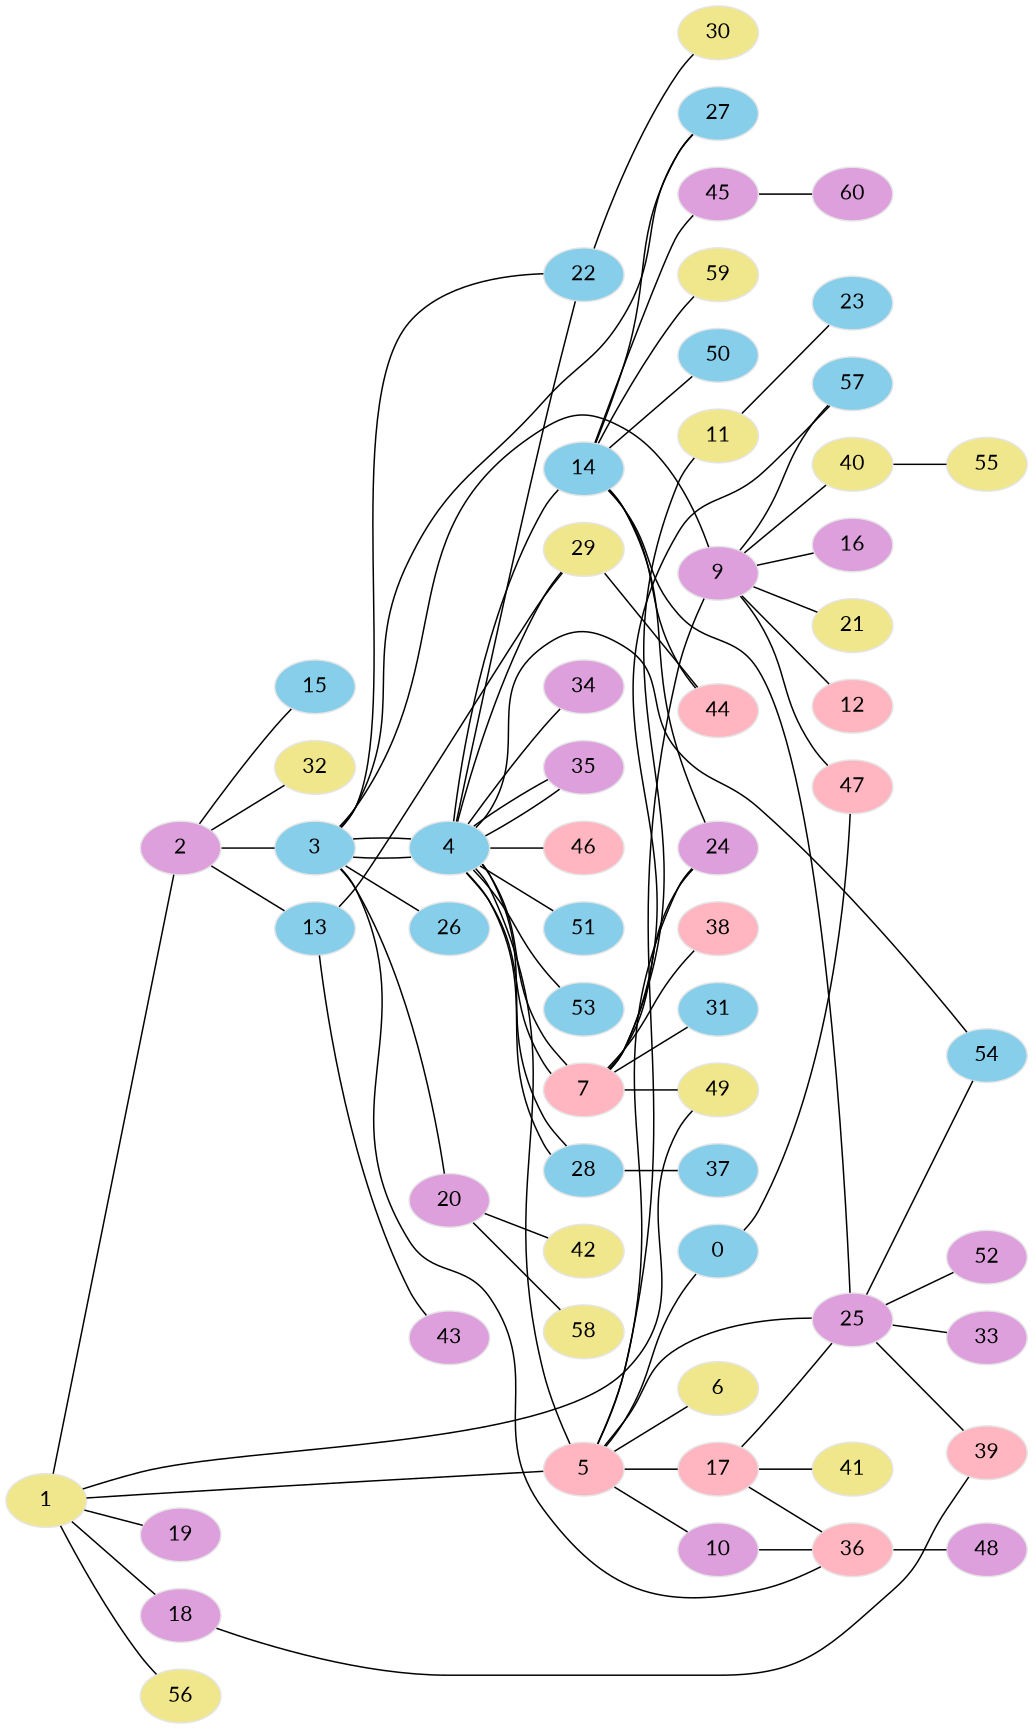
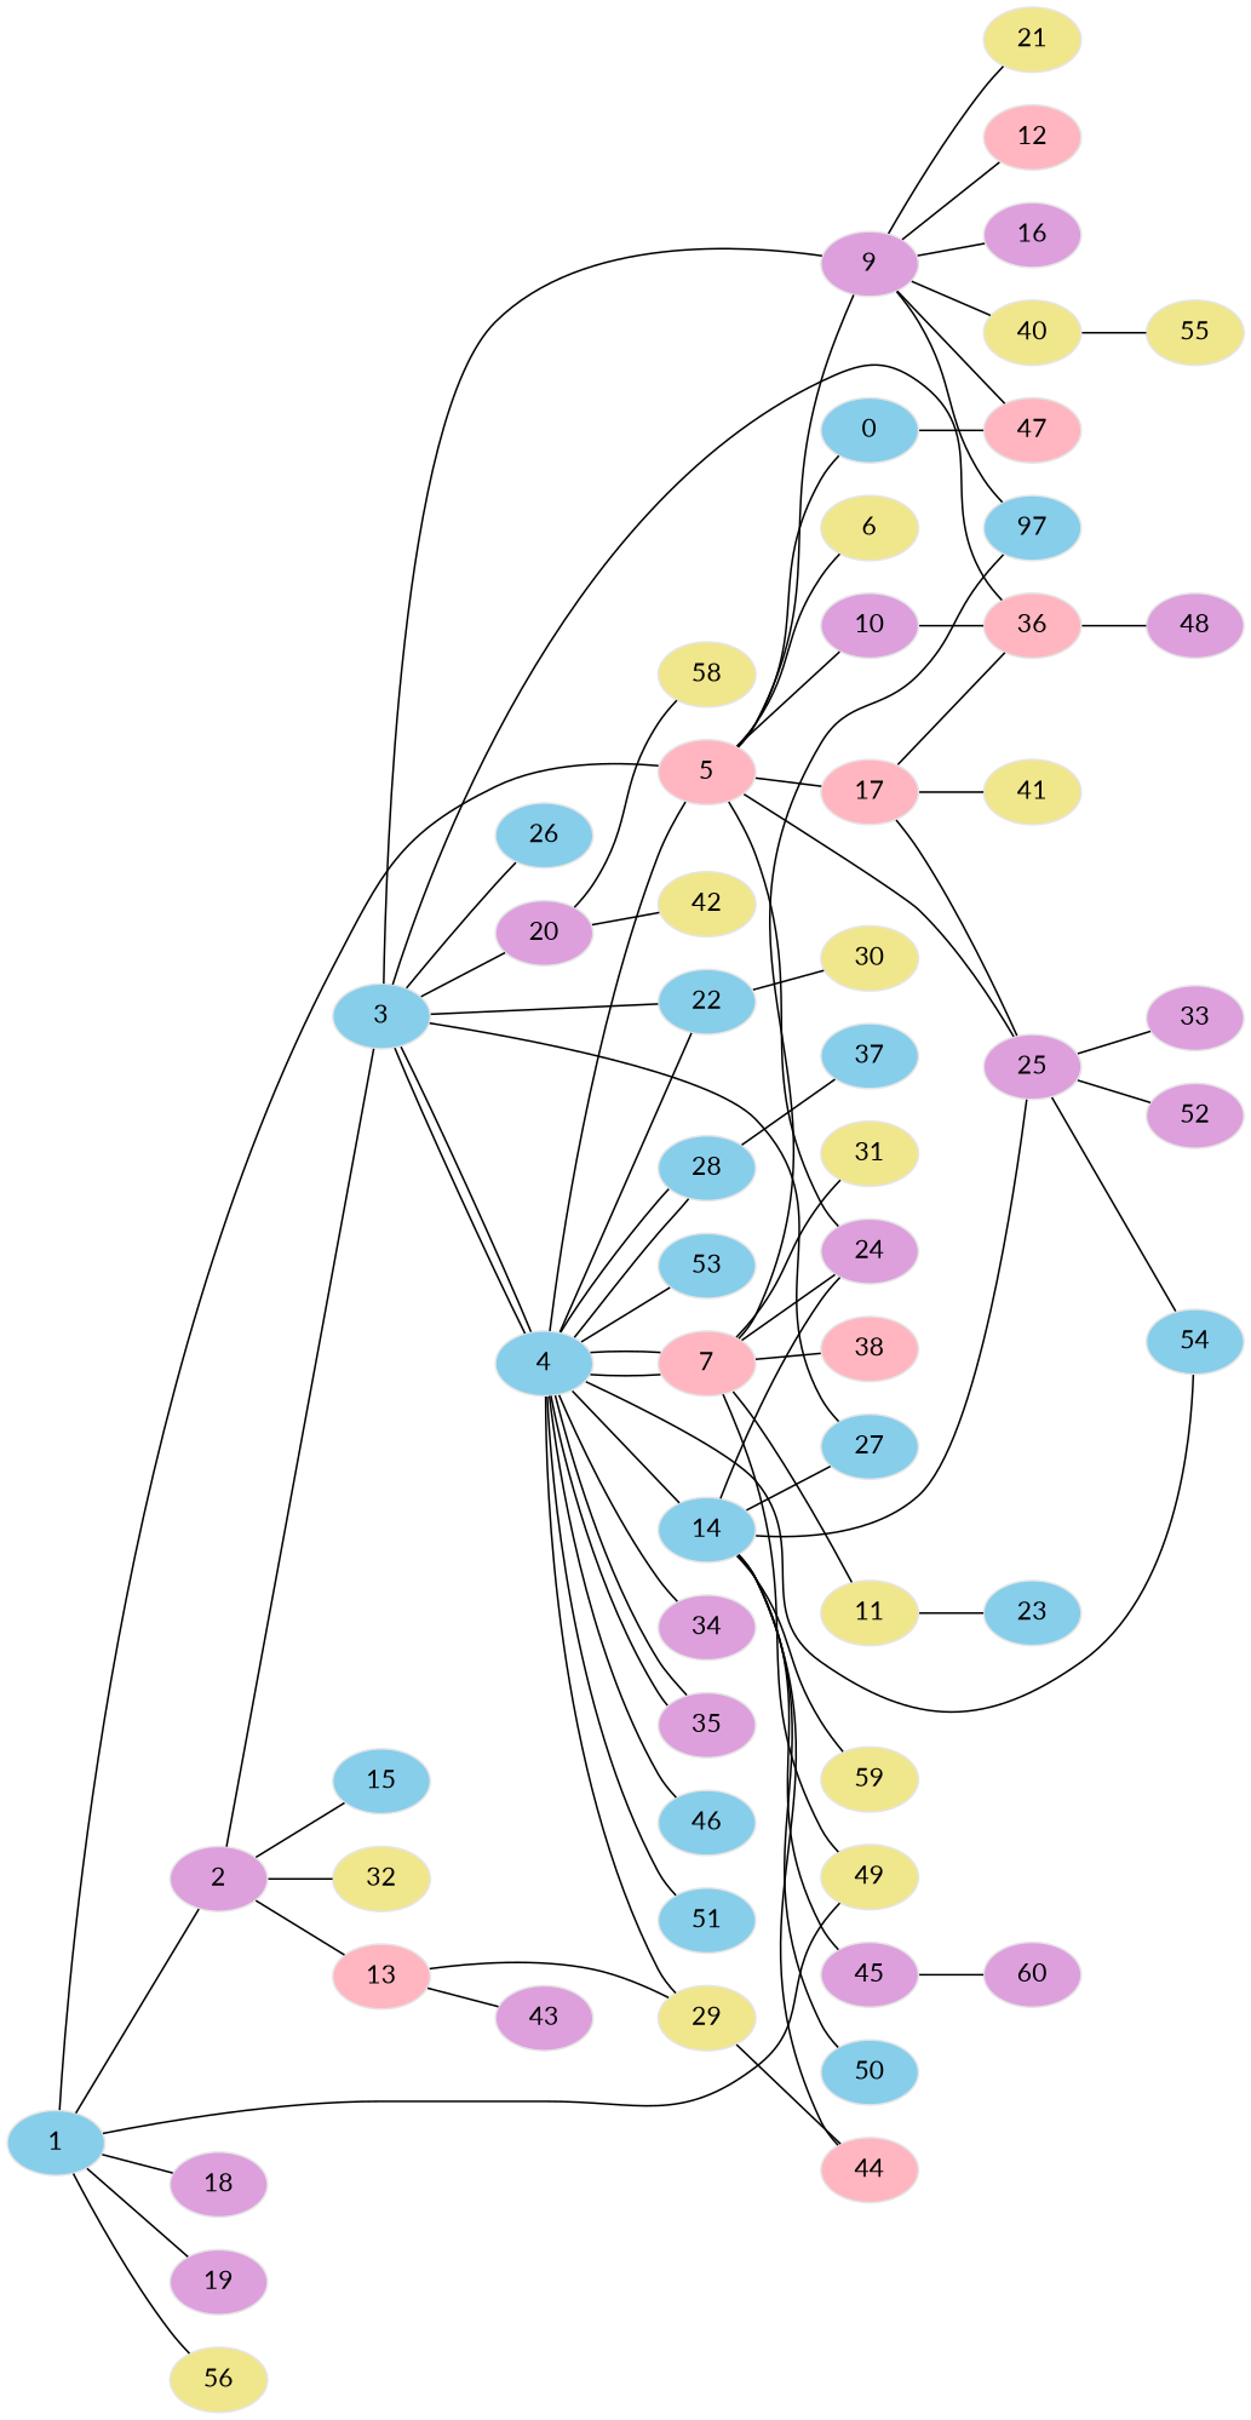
  graph {
    fontname=Lato
    rankdir=LR
    node [color=gray90 fillcolor=plum fontname=Lato style=filled]
    edge [fontname=Lato]
    2
-   1 [fillcolor=khaki]
+   1 [fillcolor=skyblue]
    5 [fillcolor=lightpink]
    18
    19
    49 [fillcolor=khaki]
    56 [fillcolor=khaki]
    3 [fillcolor=skyblue]
-   13 [fillcolor=skyblue]
+   13 [fillcolor=lightpink]
    15 [fillcolor=skyblue]
    32 [fillcolor=khaki]
    9
    6 [fillcolor=khaki]
    n14 [fillcolor=skyblue label=0]
    10
    17 [fillcolor=lightpink]
    24
    25
-   39 [fillcolor=lightpink]
    4 [fillcolor=skyblue]
    20
    22 [fillcolor=skyblue]
    26 [fillcolor=skyblue]
    27 [fillcolor=skyblue]
    36 [fillcolor=lightpink]
    29 [fillcolor=khaki]
    43
    7 [fillcolor=lightpink]
    14 [fillcolor=skyblue]
    28 [fillcolor=skyblue]
    34
    35
-   46 [fillcolor=lightpink]
+   46 [fillcolor=skyblue]
    51 [fillcolor=skyblue]
    53 [fillcolor=skyblue]
    54 [fillcolor=skyblue]
-   57 [fillcolor=skyblue]
+   57 [fillcolor=skyblue label=97]
    47 [fillcolor=lightpink]
    12 [fillcolor=lightpink]
    16
    21 [fillcolor=khaki]
    40 [fillcolor=khaki]
    42 [fillcolor=khaki]
    58 [fillcolor=khaki]
    30 [fillcolor=khaki]
    48
    11 [fillcolor=khaki]
-   31 [fillcolor=skyblue]
+   31 [fillcolor=khaki]
    38 [fillcolor=lightpink]
    44 [fillcolor=lightpink]
    45
    50 [fillcolor=skyblue]
    59 [fillcolor=khaki]
    37 [fillcolor=skyblue]
    41 [fillcolor=khaki]
    33
    52
    23 [fillcolor=skyblue]
    55 [fillcolor=khaki]
    60
    2 -- 3
    2 -- 13
    2 -- 15
    2 -- 32
    1 -- 2
    1 -- 5
    1 -- 18
    1 -- 19
    1 -- 49
    1 -- 56
    5 -- 9
    5 -- 6
    5 -- n14
    5 -- 10
    5 -- 17
    5 -- 24
    5 -- 25
-   18 -- 39
    3 -- 9
    3 -- 4
    3 -- 4
    3 -- 20
    3 -- 22
    3 -- 26
    3 -- 27
    3 -- 36
    13 -- 29
    13 -- 43
    9 -- 57
    9 -- 47
    9 -- 12
    9 -- 16
    9 -- 21
    9 -- 40
    n14 -- 47
    10 -- 36
    17 -- 25
    17 -- 36
    17 -- 41
-   25 -- 39
    25 -- 54
    25 -- 33
    25 -- 52
    4 -- 5
    4 -- 22
    4 -- 29
    4 -- 7
    4 -- 7
    4 -- 14
    4 -- 28
    4 -- 28
    4 -- 34
    4 -- 35
    4 -- 35
    4 -- 46
    4 -- 51
    4 -- 53
    4 -- 54
    20 -- 42
    20 -- 58
    22 -- 30
    36 -- 48
    29 -- 44
    7 -- 49
    7 -- 24
    7 -- 57
    7 -- 11
    7 -- 31
    7 -- 38
    14 -- 24
    14 -- 25
    14 -- 27
    14 -- 44
    14 -- 45
    14 -- 50
    14 -- 59
    28 -- 37
    40 -- 55
    11 -- 23
    45 -- 60
  }
